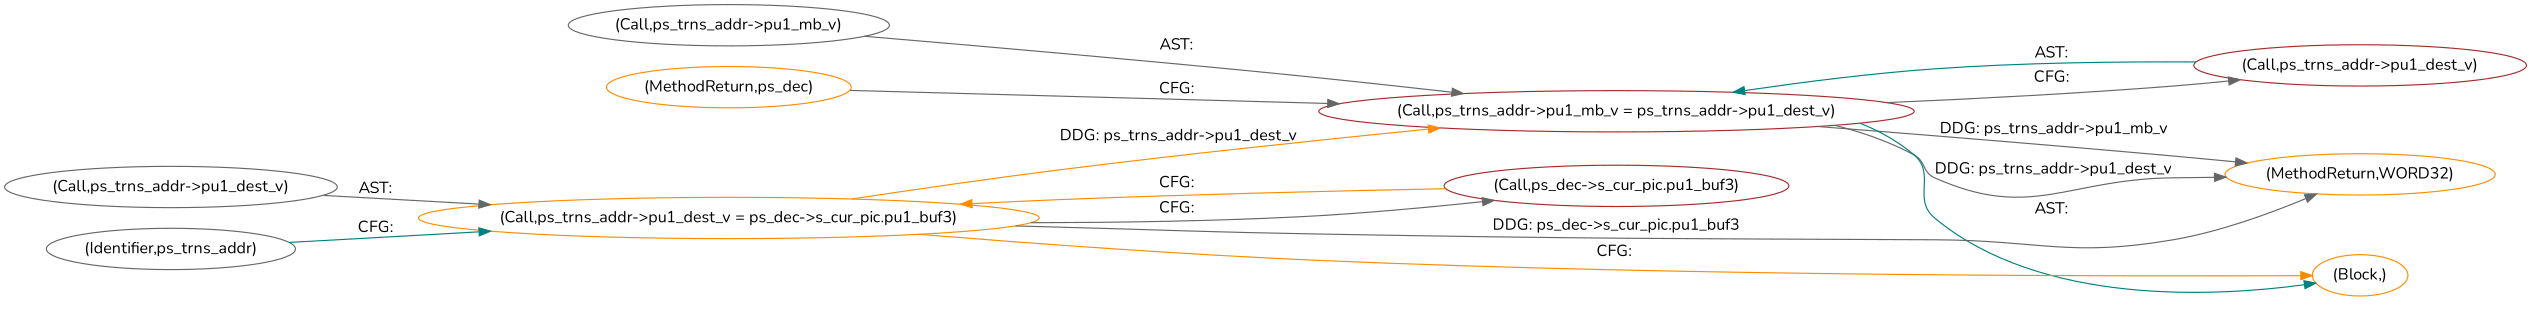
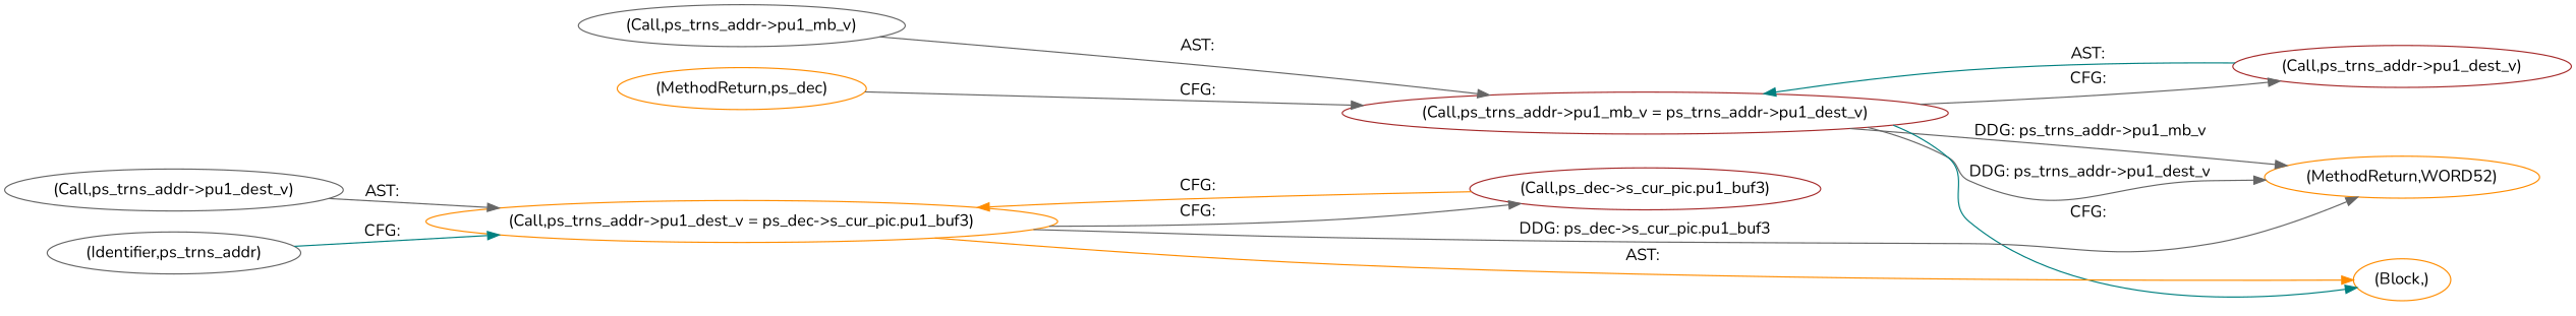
  digraph {
    fontname=Nunito
    rankdir=LR
    node [color=darkorange fontname=Nunito]
    edge [color=gray40 fontname=Nunito]
    n1 [color=brown label="(Call,ps_trns_addr->pu1_mb_v = ps_trns_addr->pu1_dest_v)"]
-   n2 [label="(MethodReturn,WORD32)"]
+   n2 [label="(MethodReturn,WORD52)"]
    n3 [color=brown label="(Call,ps_trns_addr->pu1_dest_v)"]
    n4 [label="(Block,)"]
    n5 [label="(Call,ps_trns_addr->pu1_dest_v = ps_dec->s_cur_pic.pu1_buf3)"]
    n6 [color=brown label="(Call,ps_dec->s_cur_pic.pu1_buf3)"]
    n7 [color=gray40 label="(Call,ps_trns_addr->pu1_dest_v)"]
    n8 [color=gray40 label="(Call,ps_trns_addr->pu1_mb_v)"]
    n9 [label="(MethodReturn,ps_dec)"]
    n10 [color=gray40 label="(Identifier,ps_trns_addr)"]
    n1 -> n2 [label="DDG: ps_trns_addr->pu1_mb_v"]
    n1 -> n2 [label="DDG: ps_trns_addr->pu1_dest_v"]
    n1 -> n3 [label="CFG: "]
-   n1 -> n4 [color=teal label="AST: "]
+   n1 -> n4 [color=teal label="CFG: "]
    n3 -> n1 [color=teal label="AST: "]
-   n5 -> n1 [color=darkorange label="DDG: ps_trns_addr->pu1_dest_v"]
    n5 -> n2 [label="DDG: ps_dec->s_cur_pic.pu1_buf3"]
-   n5 -> n4 [color=darkorange label="CFG: "]
+   n5 -> n4 [color=darkorange label="AST: "]
    n5 -> n6 [label="CFG: "]
    n6 -> n5 [color=darkorange label="CFG: "]
    n7 -> n5 [label="AST: "]
    n8 -> n1 [label="AST: "]
    n9 -> n1 [label="CFG: "]
    n10 -> n5 [color=teal label="CFG: "]
  }
